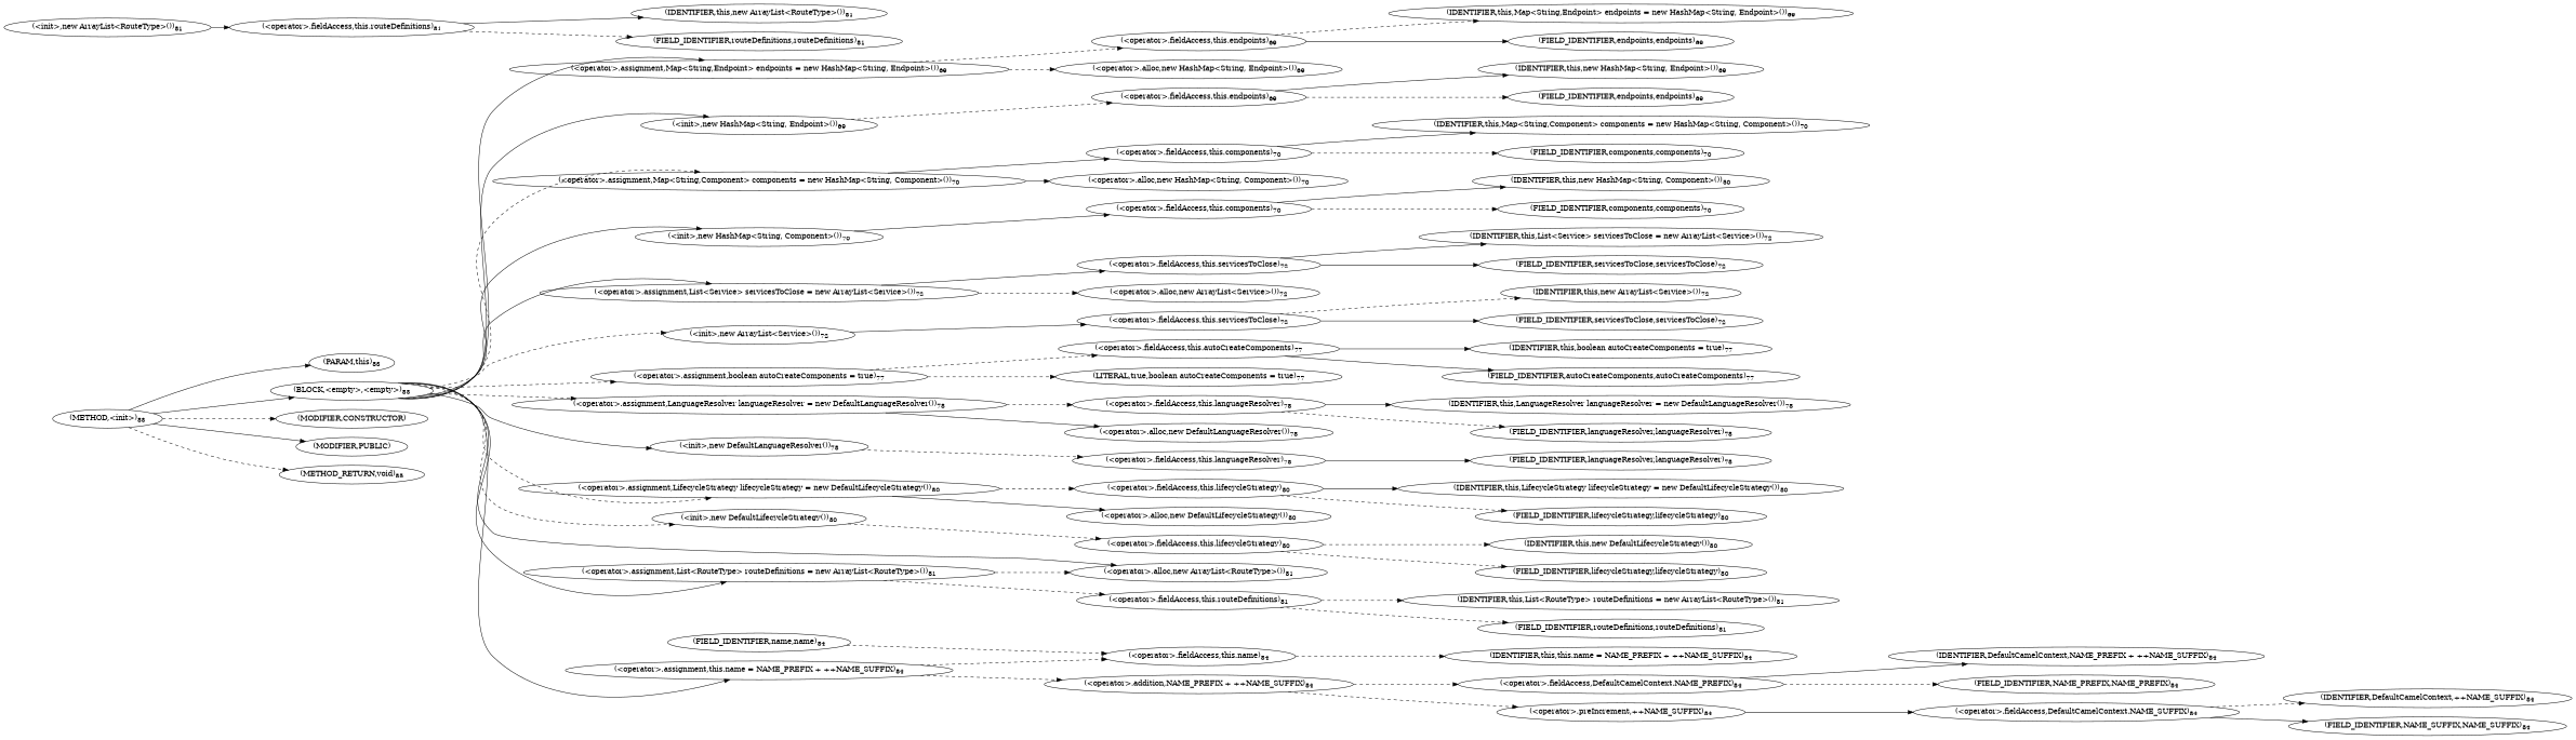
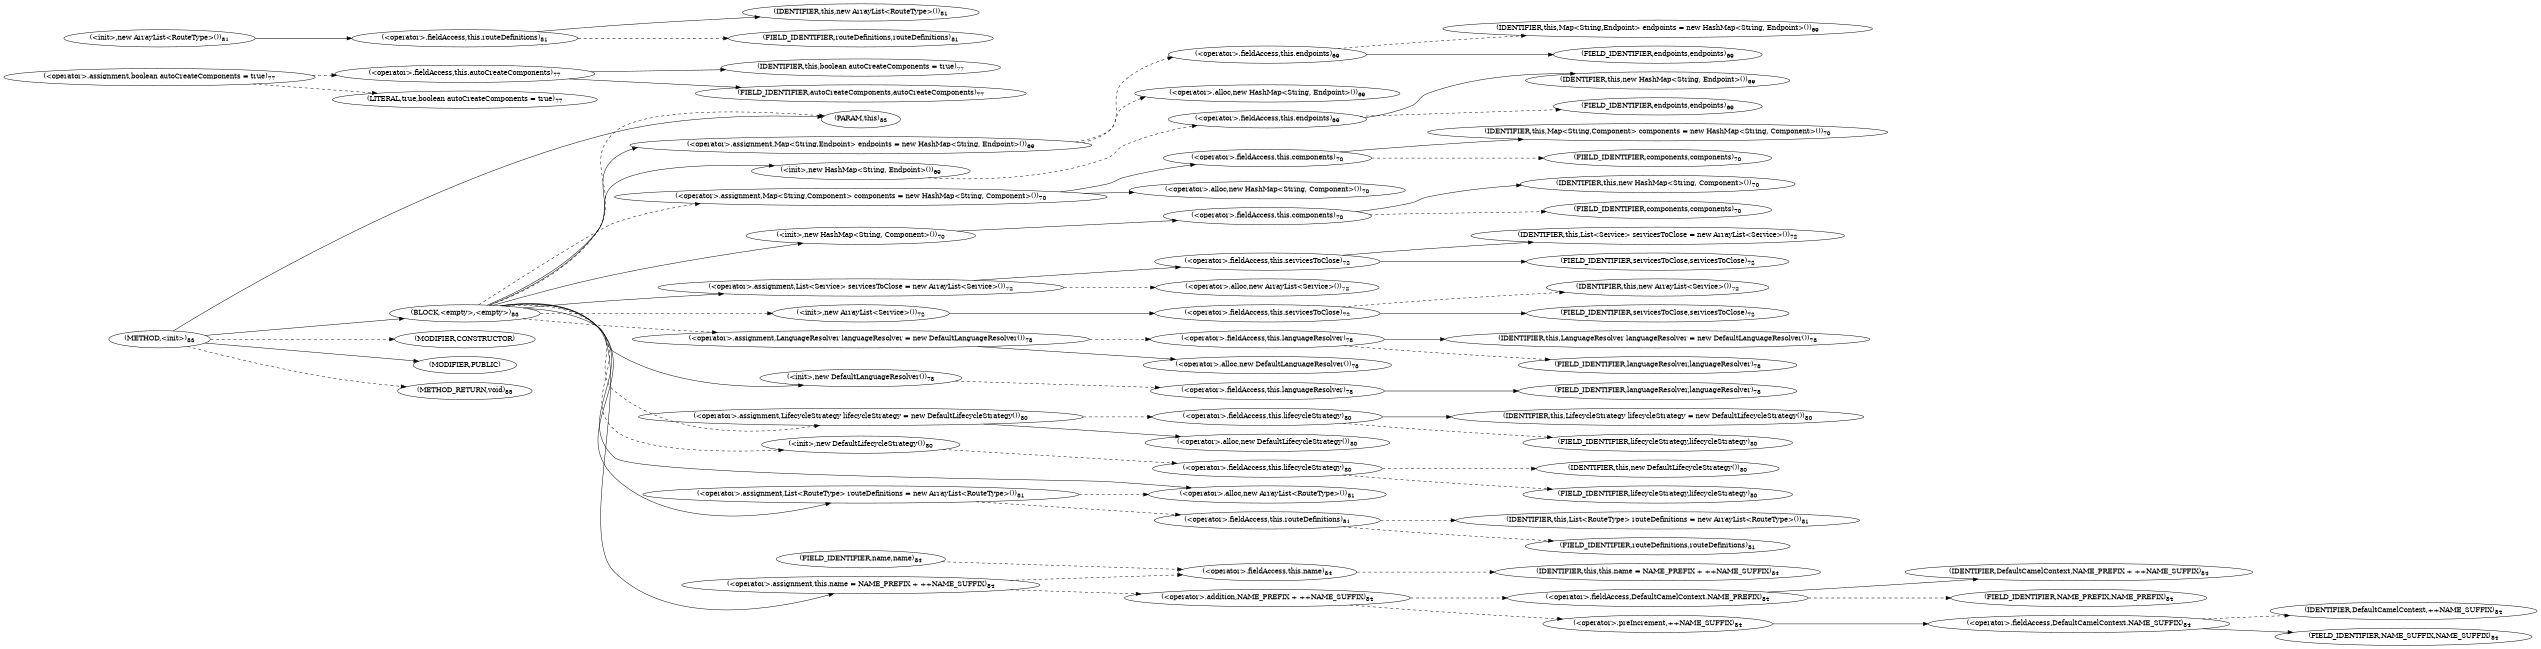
  digraph {
    rankdir=LR
    edge [style=dashed]
    n1 [label=<(METHOD,&lt;init&gt;)<SUB>83</SUB>>]
    n2 [label=<(PARAM,this)<SUB>83</SUB>>]
    n3 [label=<(BLOCK,&lt;empty&gt;,&lt;empty&gt;)<SUB>83</SUB>>]
    n4 [label=<(MODIFIER,CONSTRUCTOR)>]
    n5 [label=<(MODIFIER,PUBLIC)>]
    n6 [label=<(METHOD_RETURN,void)<SUB>85</SUB>>]
    n7 [label=<(&lt;operator&gt;.assignment,Map&lt;String,Endpoint&gt; endpoints = new HashMap&lt;String, Endpoint&gt;())<SUB>69</SUB>>]
    n8 [label=<(&lt;init&gt;,new HashMap&lt;String, Endpoint&gt;())<SUB>69</SUB>>]
    n9 [label=<(&lt;operator&gt;.assignment,Map&lt;String,Component&gt; components = new HashMap&lt;String, Component&gt;())<SUB>70</SUB>>]
    n10 [label=<(&lt;init&gt;,new HashMap&lt;String, Component&gt;())<SUB>70</SUB>>]
    n11 [label=<(&lt;operator&gt;.assignment,List&lt;Service&gt; servicesToClose = new ArrayList&lt;Service&gt;())<SUB>72</SUB>>]
    n12 [label=<(&lt;init&gt;,new ArrayList&lt;Service&gt;())<SUB>72</SUB>>]
    n13 [label=<(&lt;operator&gt;.assignment,boolean autoCreateComponents = true)<SUB>77</SUB>>]
    n14 [label=<(&lt;operator&gt;.assignment,LanguageResolver languageResolver = new DefaultLanguageResolver())<SUB>78</SUB>>]
    n15 [label=<(&lt;init&gt;,new DefaultLanguageResolver())<SUB>78</SUB>>]
    n16 [label=<(&lt;operator&gt;.assignment,LifecycleStrategy lifecycleStrategy = new DefaultLifecycleStrategy())<SUB>80</SUB>>]
    n17 [label=<(&lt;init&gt;,new DefaultLifecycleStrategy())<SUB>80</SUB>>]
    n18 [label=<(&lt;operator&gt;.assignment,List&lt;RouteType&gt; routeDefinitions = new ArrayList&lt;RouteType&gt;())<SUB>81</SUB>>]
    n19 [label=<(&lt;operator&gt;.assignment,this.name = NAME_PREFIX + ++NAME_SUFFIX)<SUB>84</SUB>>]
    n20 [label=<(&lt;operator&gt;.alloc,new ArrayList&lt;RouteType&gt;())<SUB>81</SUB>>]
    n21 [label=<(&lt;operator&gt;.fieldAccess,this.endpoints)<SUB>69</SUB>>]
    n22 [label=<(&lt;operator&gt;.alloc,new HashMap&lt;String, Endpoint&gt;())<SUB>69</SUB>>]
    n23 [label=<(&lt;operator&gt;.fieldAccess,this.endpoints)<SUB>69</SUB>>]
    n24 [label=<(&lt;operator&gt;.fieldAccess,this.components)<SUB>70</SUB>>]
    n25 [label=<(&lt;operator&gt;.alloc,new HashMap&lt;String, Component&gt;())<SUB>70</SUB>>]
    n26 [label=<(&lt;operator&gt;.fieldAccess,this.components)<SUB>70</SUB>>]
    n27 [label=<(&lt;operator&gt;.fieldAccess,this.servicesToClose)<SUB>72</SUB>>]
    n28 [label=<(&lt;operator&gt;.alloc,new ArrayList&lt;Service&gt;())<SUB>72</SUB>>]
    n29 [label=<(&lt;operator&gt;.fieldAccess,this.servicesToClose)<SUB>72</SUB>>]
    n30 [label=<(&lt;operator&gt;.fieldAccess,this.autoCreateComponents)<SUB>77</SUB>>]
    n31 [label=<(LITERAL,true,boolean autoCreateComponents = true)<SUB>77</SUB>>]
    n32 [label=<(&lt;operator&gt;.fieldAccess,this.languageResolver)<SUB>78</SUB>>]
    n33 [label=<(&lt;operator&gt;.alloc,new DefaultLanguageResolver())<SUB>78</SUB>>]
    n34 [label=<(&lt;operator&gt;.fieldAccess,this.languageResolver)<SUB>78</SUB>>]
    n35 [label=<(&lt;operator&gt;.fieldAccess,this.lifecycleStrategy)<SUB>80</SUB>>]
    n36 [label=<(&lt;operator&gt;.alloc,new DefaultLifecycleStrategy())<SUB>80</SUB>>]
    n37 [label=<(&lt;operator&gt;.fieldAccess,this.lifecycleStrategy)<SUB>80</SUB>>]
    n38 [label=<(&lt;operator&gt;.fieldAccess,this.routeDefinitions)<SUB>81</SUB>>]
    n39 [label=<(&lt;init&gt;,new ArrayList&lt;RouteType&gt;())<SUB>81</SUB>>]
    n40 [label=<(&lt;operator&gt;.fieldAccess,this.routeDefinitions)<SUB>81</SUB>>]
    n41 [label=<(&lt;operator&gt;.fieldAccess,this.name)<SUB>84</SUB>>]
    n42 [label=<(&lt;operator&gt;.addition,NAME_PREFIX + ++NAME_SUFFIX)<SUB>84</SUB>>]
    n43 [label=<(IDENTIFIER,this,Map&lt;String,Endpoint&gt; endpoints = new HashMap&lt;String, Endpoint&gt;())<SUB>69</SUB>>]
    n44 [label=<(FIELD_IDENTIFIER,endpoints,endpoints)<SUB>69</SUB>>]
    n45 [label=<(IDENTIFIER,this,new HashMap&lt;String, Endpoint&gt;())<SUB>69</SUB>>]
    n46 [label=<(FIELD_IDENTIFIER,endpoints,endpoints)<SUB>69</SUB>>]
    n47 [label=<(IDENTIFIER,this,Map&lt;String,Component&gt; components = new HashMap&lt;String, Component&gt;())<SUB>70</SUB>>]
    n48 [label=<(FIELD_IDENTIFIER,components,components)<SUB>70</SUB>>]
-   n49 [label=<(IDENTIFIER,this,new HashMap&lt;String, Component&gt;())<SUB>50</SUB>>]
+   n49 [label=<(IDENTIFIER,this,new HashMap&lt;String, Component&gt;())<SUB>70</SUB>>]
    n50 [label=<(FIELD_IDENTIFIER,components,components)<SUB>70</SUB>>]
    n51 [label=<(IDENTIFIER,this,List&lt;Service&gt; servicesToClose = new ArrayList&lt;Service&gt;())<SUB>72</SUB>>]
    n52 [label=<(FIELD_IDENTIFIER,servicesToClose,servicesToClose)<SUB>72</SUB>>]
    n53 [label=<(IDENTIFIER,this,new ArrayList&lt;Service&gt;())<SUB>72</SUB>>]
    n54 [label=<(FIELD_IDENTIFIER,servicesToClose,servicesToClose)<SUB>72</SUB>>]
    n55 [label=<(IDENTIFIER,this,boolean autoCreateComponents = true)<SUB>77</SUB>>]
    n56 [label=<(FIELD_IDENTIFIER,autoCreateComponents,autoCreateComponents)<SUB>77</SUB>>]
    n57 [label=<(IDENTIFIER,this,LanguageResolver languageResolver = new DefaultLanguageResolver())<SUB>78</SUB>>]
    n58 [label=<(FIELD_IDENTIFIER,languageResolver,languageResolver)<SUB>78</SUB>>]
    n59 [label=<(FIELD_IDENTIFIER,languageResolver,languageResolver)<SUB>78</SUB>>]
    n60 [label=<(IDENTIFIER,this,LifecycleStrategy lifecycleStrategy = new DefaultLifecycleStrategy())<SUB>80</SUB>>]
    n61 [label=<(FIELD_IDENTIFIER,lifecycleStrategy,lifecycleStrategy)<SUB>80</SUB>>]
    n62 [label=<(IDENTIFIER,this,new DefaultLifecycleStrategy())<SUB>80</SUB>>]
    n63 [label=<(FIELD_IDENTIFIER,lifecycleStrategy,lifecycleStrategy)<SUB>80</SUB>>]
    n64 [label=<(IDENTIFIER,this,List&lt;RouteType&gt; routeDefinitions = new ArrayList&lt;RouteType&gt;())<SUB>81</SUB>>]
    n65 [label=<(FIELD_IDENTIFIER,routeDefinitions,routeDefinitions)<SUB>81</SUB>>]
    n66 [label=<(IDENTIFIER,this,new ArrayList&lt;RouteType&gt;())<SUB>81</SUB>>]
    n67 [label=<(FIELD_IDENTIFIER,routeDefinitions,routeDefinitions)<SUB>81</SUB>>]
    n68 [label=<(IDENTIFIER,this,this.name = NAME_PREFIX + ++NAME_SUFFIX)<SUB>84</SUB>>]
    n69 [label=<(&lt;operator&gt;.fieldAccess,DefaultCamelContext.NAME_PREFIX)<SUB>84</SUB>>]
    n70 [label=<(&lt;operator&gt;.preIncrement,++NAME_SUFFIX)<SUB>84</SUB>>]
    n71 [label=<(FIELD_IDENTIFIER,name,name)<SUB>84</SUB>>]
    n72 [label=<(IDENTIFIER,DefaultCamelContext,NAME_PREFIX + ++NAME_SUFFIX)<SUB>84</SUB>>]
    n73 [label=<(FIELD_IDENTIFIER,NAME_PREFIX,NAME_PREFIX)<SUB>84</SUB>>]
    n74 [label=<(&lt;operator&gt;.fieldAccess,DefaultCamelContext.NAME_SUFFIX)<SUB>84</SUB>>]
    n75 [label=<(IDENTIFIER,DefaultCamelContext,++NAME_SUFFIX)<SUB>84</SUB>>]
    n76 [label=<(FIELD_IDENTIFIER,NAME_SUFFIX,NAME_SUFFIX)<SUB>84</SUB>>]
    n1 -> n2 [style=solid]
    n1 -> n3 [style=solid]
    n1 -> n4
    n1 -> n5 [style=solid]
    n1 -> n6
    n3 -> n7 [style=solid]
    n3 -> n8 [style=solid]
    n3 -> n9
    n3 -> n10 [style=solid]
    n3 -> n11 [style=solid]
    n3 -> n12
-   n3 -> n13
+   n3 -> n2
    n3 -> n14
    n3 -> n15 [style=solid]
    n3 -> n16
    n3 -> n17
    n3 -> n18 [style=solid]
    n3 -> n19 [style=solid]
    n3 -> n20 [style=solid]
    n7 -> n21
    n7 -> n22
    n8 -> n23
    n9 -> n24 [style=solid]
    n9 -> n25 [style=solid]
    n10 -> n26 [style=solid]
    n11 -> n27 [style=solid]
    n11 -> n28
    n12 -> n29 [style=solid]
    n13 -> n30
    n13 -> n31
    n14 -> n32
    n14 -> n33 [style=solid]
    n15 -> n34
    n16 -> n35
    n16 -> n36 [style=solid]
    n17 -> n37
    n18 -> n20
    n18 -> n38
    n19 -> n41
    n19 -> n42
    n21 -> n43
    n21 -> n44 [style=solid]
    n23 -> n45 [style=solid]
    n23 -> n46
    n24 -> n47 [style=solid]
    n24 -> n48
    n26 -> n49 [style=solid]
    n26 -> n50
    n27 -> n51 [style=solid]
    n27 -> n52 [style=solid]
    n29 -> n53
    n29 -> n54 [style=solid]
    n30 -> n55 [style=solid]
    n30 -> n56 [style=solid]
    n32 -> n57 [style=solid]
    n32 -> n58
    n34 -> n59 [style=solid]
    n35 -> n60 [style=solid]
    n35 -> n61
    n37 -> n62
    n37 -> n63
    n38 -> n64
    n38 -> n65
    n39 -> n40 [style=solid]
    n40 -> n66 [style=solid]
    n40 -> n67
    n41 -> n68
    n42 -> n69
    n42 -> n70
    n69 -> n72 [style=solid]
    n69 -> n73
    n70 -> n74 [style=solid]
    n71 -> n41
    n74 -> n75
    n74 -> n76 [style=solid]
  }
